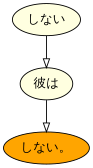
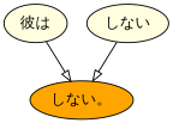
  digraph {
    fontname="Noto Serif"
    node [fillcolor=lightyellow fontname="Noto Serif" style=filled]
    edge [arrowhead=onormal fontname="Noto Serif"]
    n1 [label="彼は"]
    n2 [fillcolor=orange label="しない。"]
    n3 [label="しない"]
    n1 -> n2
-   n3 -> n1
+   n3 -> n2
  }
